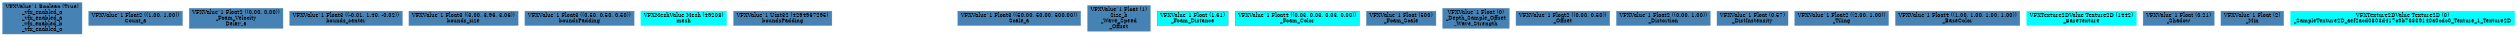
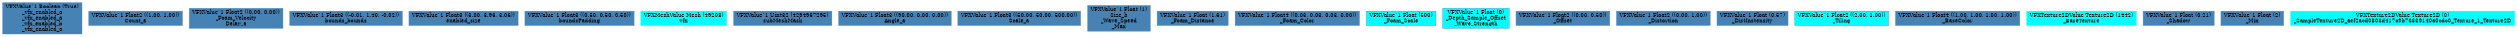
  digraph {
    node [color=steelblue shape=box style=filled]
    n1 [label="VFXValue`1 Boolean (True)\n_vfx_enabled_a\n_vfx_enabled_a\n_vfx_enabled_b\n_vfx_enabled_a"]
    n2 [label="VFXValue`1 Float2 ((1.00, 1.00))\nCount_a"]
    n3 [label="VFXValue`1 Float2 ((0.00, 0.00))\n_Foam_Velocity\nDelay_a"]
-   n4 [label="VFXValue`1 Float3 ((-0.01, 1.40, -0.02))\nbounds_center"]
-   n5 [label="VFXValue`1 Float3 ((3.00, 3.96, 3.06))\nbounds_size"]
+   n4 [label="VFXValue`1 Float3 ((-0.01, 1.40, -0.02))\nbounds_bounds"]
+   n5 [label="VFXValue`1 Float3 ((3.00, 3.96, 3.06))\nenabled_size"]
    n6 [label="VFXValue`1 Float3 ((0.50, 0.50, 0.50))\nboundsPadding"]
-   n7 [color=cyan label="VFXMeshValue Mesh (49208)\nmesh"]
-   n8 [label="VFXValue`1 Uint32 (4294967295)\nboundsPadding"]
+   n7 [color=cyan label="VFXMeshValue Mesh (49208)\nvfx"]
+   n8 [label="VFXValue`1 Uint32 (4294967295)\nsubMeshMask"]
+   n9 [label="VFXValue`1 Float3 ((90.00, 0.00, 0.00))\nAngle_a"]
    n10 [label="VFXValue`1 Float3 ((50.00, 50.00, 500.00))\nScale_a"]
-   n11 [label="VFXValue`1 Float (1)\nSize_b\n_Wave_Speed\n_Offset"]
-   n12 [label="VFXValue`1 Float (1,61)\n_Foam_Distance" fillcolor=cyan]
-   n13 [label="VFXValue`1 Float4 ((0.03, 0.03, 0.03, 0.00))\n_Foam_Color" fillcolor=cyan]
-   n14 [label="VFXValue`1 Float (500)\n_Foam_Scale"]
-   n15 [label="VFXValue`1 Float (0)\n_Depth_Sample_Offset\n_Wave_Strength"]
+   n11 [label="VFXValue`1 Float (1)\nSize_b\n_Wave_Speed\n_Max"]
+   n12 [label="VFXValue`1 Float (1,61)\n_Foam_Distance"]
+   n13 [label="VFXValue`1 Float4 ((0.03, 0.03, 0.03, 0.00))\n_Foam_Color"]
+   n14 [label="VFXValue`1 Float (500)\n_Foam_Scale" fillcolor=cyan]
+   n15 [label="VFXValue`1 Float (0)\n_Depth_Sample_Offset\n_Wave_Strength" fillcolor=cyan]
    n16 [label="VFXValue`1 Float2 ((0.00, 0.50))\n_Offset"]
    n17 [label="VFXValue`1 Float2 ((0.00, 1.00))\n_Distortion"]
    n18 [label="VFXValue`1 Float (0,57)\n_DistInstensity"]
-   n19 [label="VFXValue`1 Float2 ((2.00, 1.00))\n_Tiling"]
+   n19 [label="VFXValue`1 Float2 ((2.00, 1.00))\n_Tiling" fillcolor=cyan]
    n20 [label="VFXValue`1 Float4 ((1.00, 1.00, 1.00, 1.00))\n_BaseColor"]
    n21 [color=cyan label="VFXTexture2DValue Texture2D (1442)\n_BaseTexture"]
    n22 [label="VFXValue`1 Float (0,21)\n_Shadow"]
    n23 [label="VFXValue`1 Float (2)\n_Min"]
    n24 [color=cyan label="VFXTexture2DValue Texture2D (0)\n_SampleTexture2D_aef2acd0803d417c9b76339140a0cdc0_Texture_1_Texture2D"]
  }
